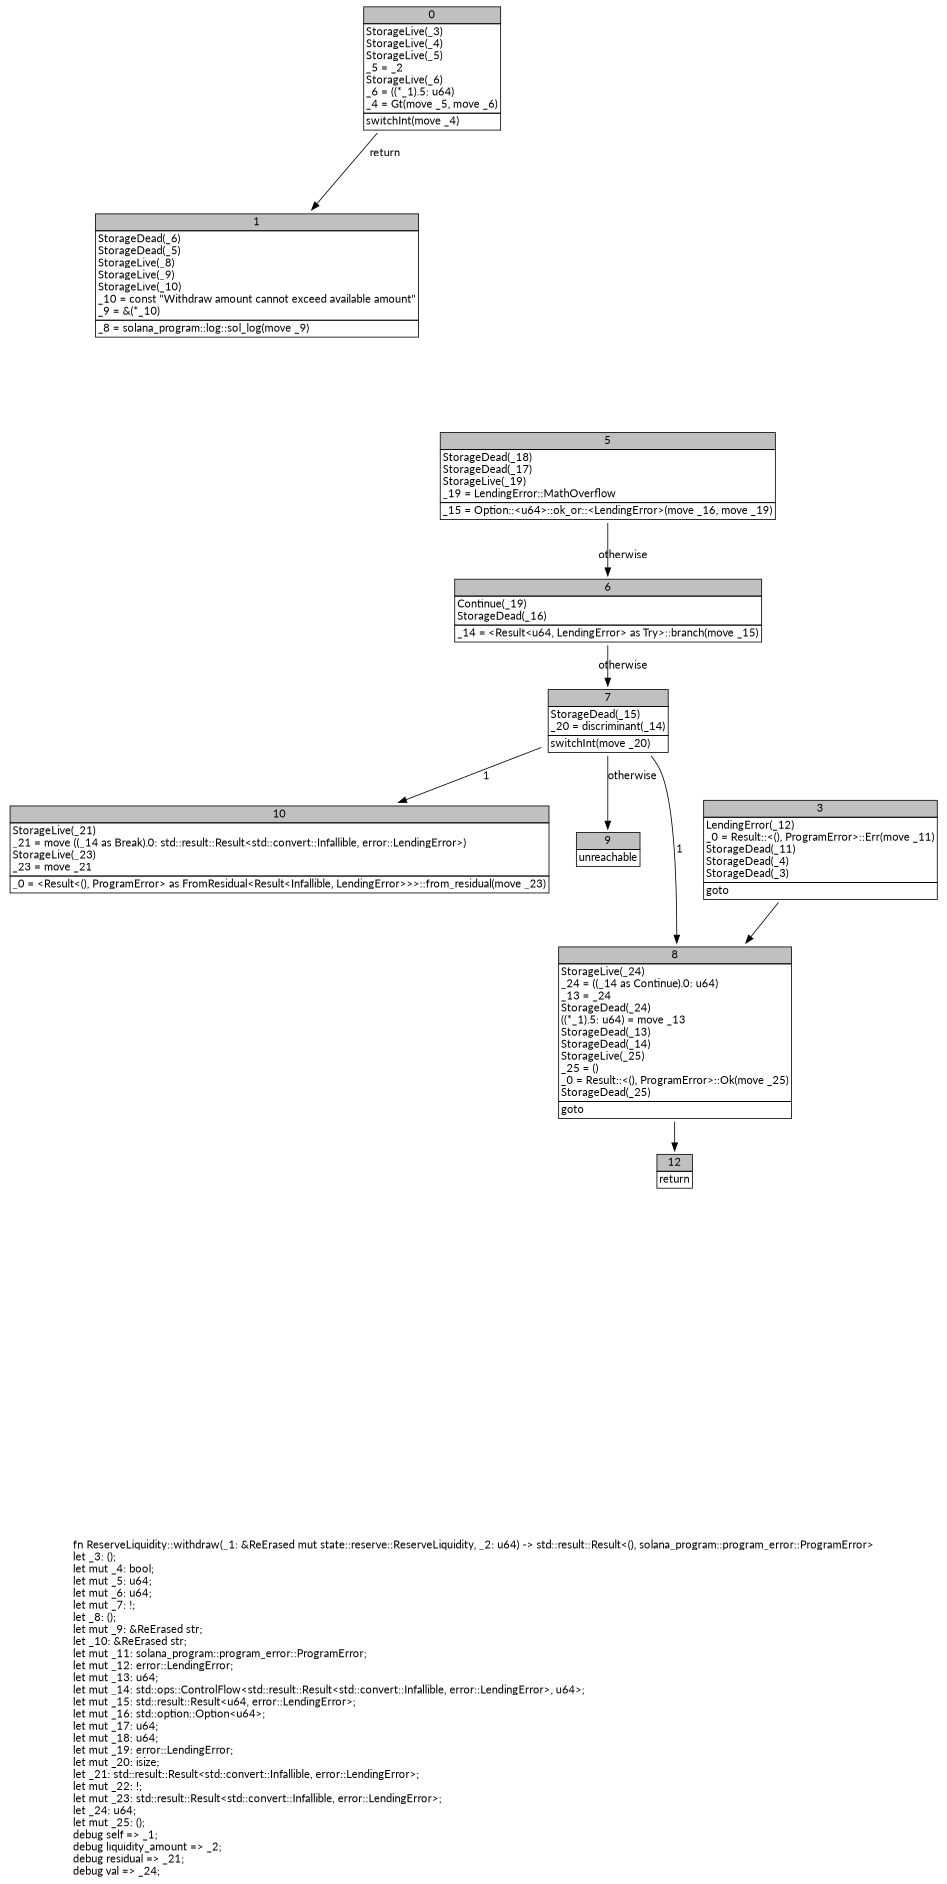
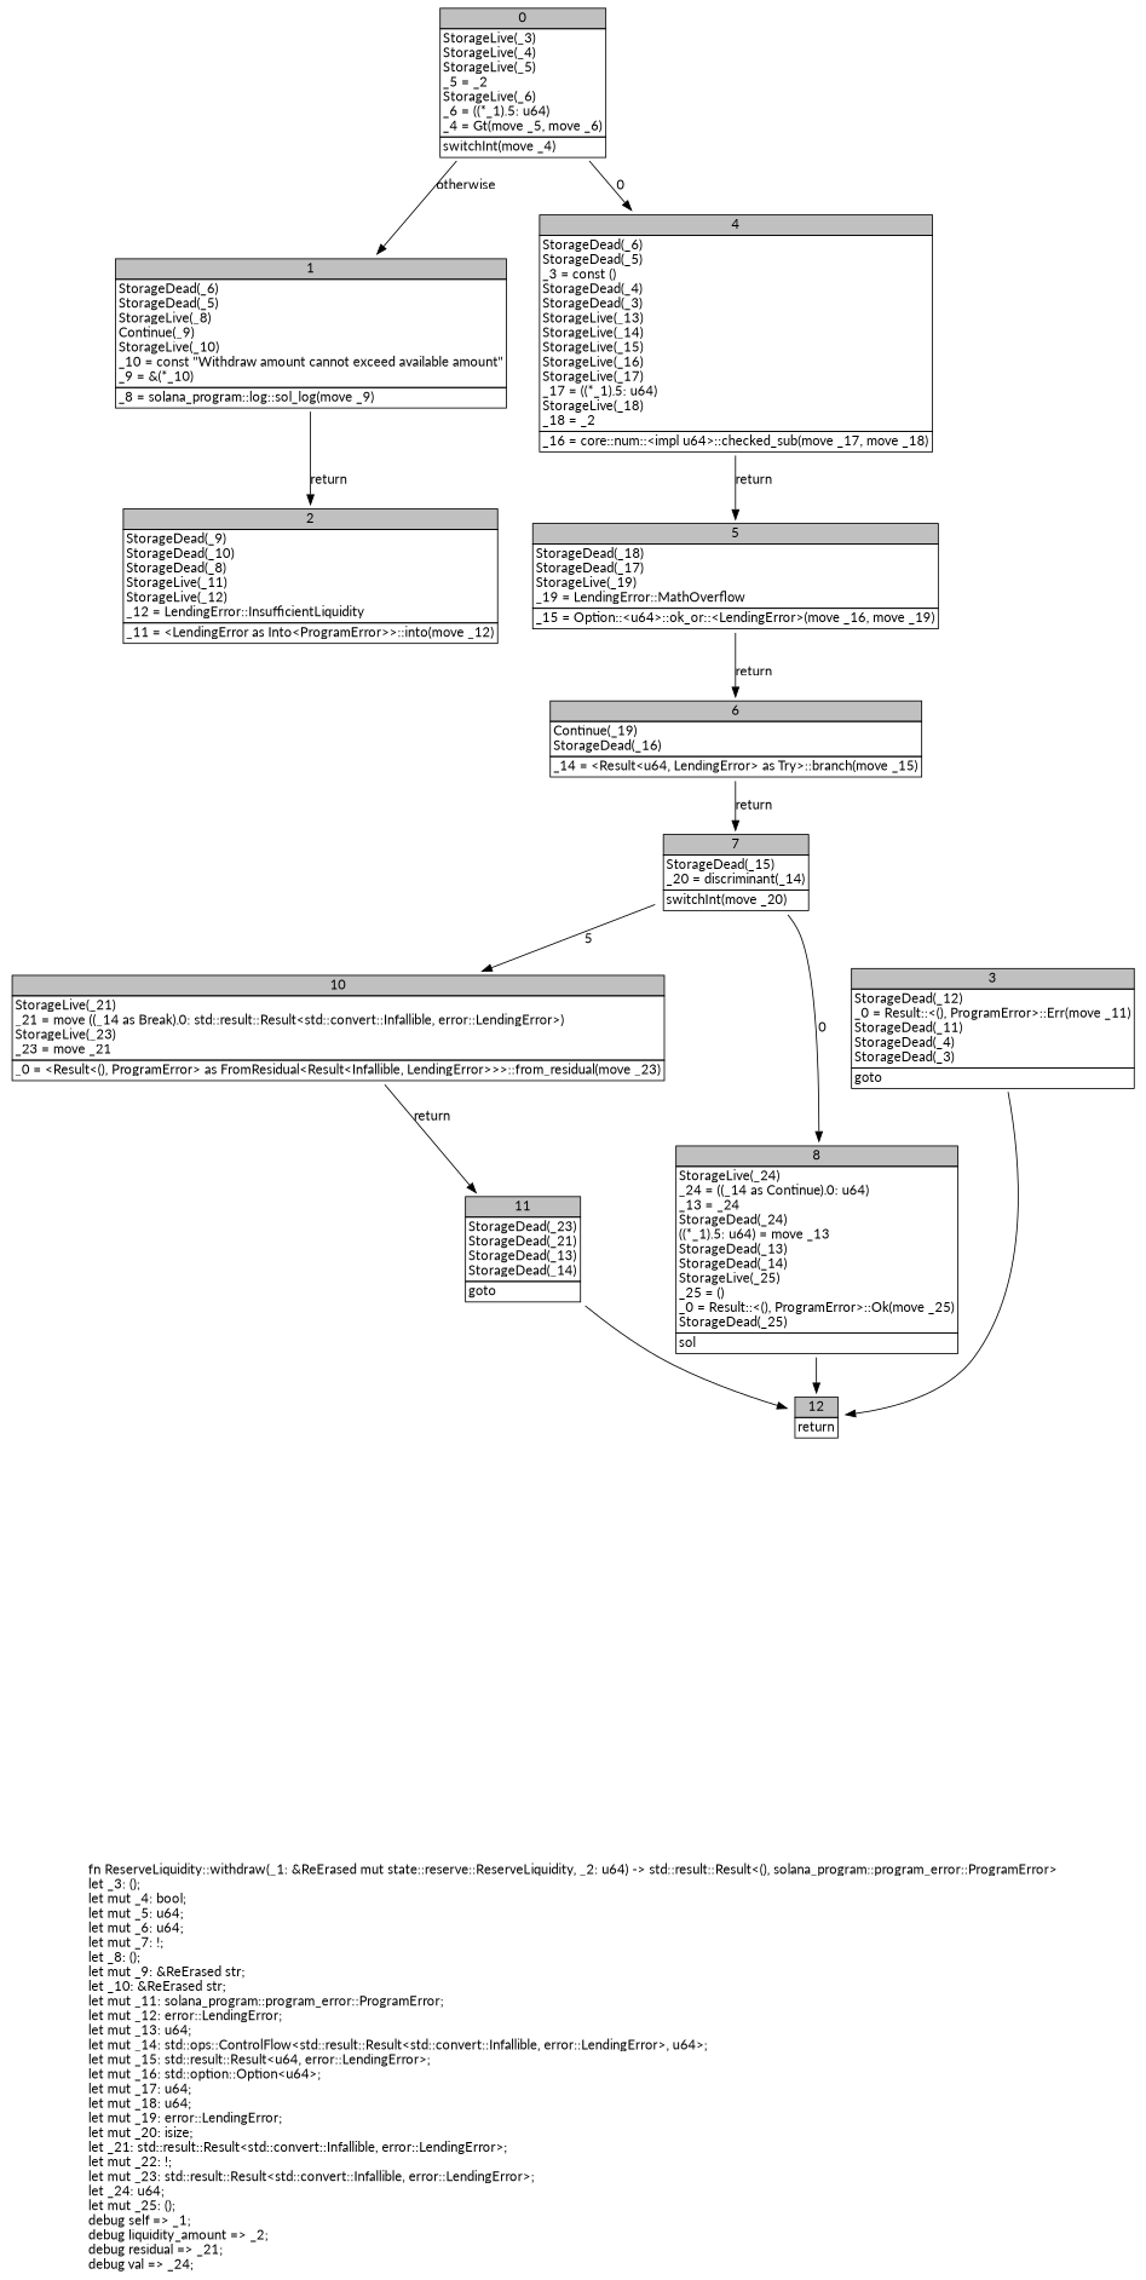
  digraph {
    fontname=Lato
    label=<fn ReserveLiquidity::withdraw(_1: &amp;ReErased mut state::reserve::ReserveLiquidity, _2: u64) -&gt; std::result::Result&lt;(), solana_program::program_error::ProgramError&gt;<br align="left"/>let _3: ();<br align="left"/>let mut _4: bool;<br align="left"/>let mut _5: u64;<br align="left"/>let mut _6: u64;<br align="left"/>let mut _7: !;<br align="left"/>let _8: ();<br align="left"/>let mut _9: &amp;ReErased str;<br align="left"/>let _10: &amp;ReErased str;<br align="left"/>let mut _11: solana_program::program_error::ProgramError;<br align="left"/>let mut _12: error::LendingError;<br align="left"/>let mut _13: u64;<br align="left"/>let mut _14: std::ops::ControlFlow&lt;std::result::Result&lt;std::convert::Infallible, error::LendingError&gt;, u64&gt;;<br align="left"/>let mut _15: std::result::Result&lt;u64, error::LendingError&gt;;<br align="left"/>let mut _16: std::option::Option&lt;u64&gt;;<br align="left"/>let mut _17: u64;<br align="left"/>let mut _18: u64;<br align="left"/>let mut _19: error::LendingError;<br align="left"/>let mut _20: isize;<br align="left"/>let _21: std::result::Result&lt;std::convert::Infallible, error::LendingError&gt;;<br align="left"/>let mut _22: !;<br align="left"/>let mut _23: std::result::Result&lt;std::convert::Infallible, error::LendingError&gt;;<br align="left"/>let _24: u64;<br align="left"/>let mut _25: ();<br align="left"/>debug self =&gt; _1;<br align="left"/>debug liquidity_amount =&gt; _2;<br align="left"/>debug residual =&gt; _21;<br align="left"/>debug val =&gt; _24;<br align="left"/>>
    node [fontname=Lato shape=none]
    edge [fontname=Lato]
    n1 [label=<<table border="0" cellborder="1" cellspacing="0"><tr><td bgcolor="gray" align="center" colspan="1">0</td></tr><tr><td align="left" balign="left">StorageLive(_3)<br/>StorageLive(_4)<br/>StorageLive(_5)<br/>_5 = _2<br/>StorageLive(_6)<br/>_6 = ((*_1).5: u64)<br/>_4 = Gt(move _5, move _6)<br/></td></tr><tr><td align="left">switchInt(move _4)</td></tr></table>>]
-   n2 [label=<<table border="0" cellborder="1" cellspacing="0"><tr><td bgcolor="gray" align="center" colspan="1">1</td></tr><tr><td align="left" balign="left">StorageDead(_6)<br/>StorageDead(_5)<br/>StorageLive(_8)<br/>StorageLive(_9)<br/>StorageLive(_10)<br/>_10 = const &quot;Withdraw amount cannot exceed available amount&quot;<br/>_9 = &amp;(*_10)<br/></td></tr><tr><td align="left">_8 = solana_program::log::sol_log(move _9)</td></tr></table>>]
+   n2 [label=<<table border="0" cellborder="1" cellspacing="0"><tr><td bgcolor="gray" align="center" colspan="1">1</td></tr><tr><td align="left" balign="left">StorageDead(_6)<br/>StorageDead(_5)<br/>StorageLive(_8)<br/>Continue(_9)<br/>StorageLive(_10)<br/>_10 = const &quot;Withdraw amount cannot exceed available amount&quot;<br/>_9 = &amp;(*_10)<br/></td></tr><tr><td align="left">_8 = solana_program::log::sol_log(move _9)</td></tr></table>>]
+   n3 [label=<<table border="0" cellborder="1" cellspacing="0"><tr><td bgcolor="gray" align="center" colspan="1">4</td></tr><tr><td align="left" balign="left">StorageDead(_6)<br/>StorageDead(_5)<br/>_3 = const ()<br/>StorageDead(_4)<br/>StorageDead(_3)<br/>StorageLive(_13)<br/>StorageLive(_14)<br/>StorageLive(_15)<br/>StorageLive(_16)<br/>StorageLive(_17)<br/>_17 = ((*_1).5: u64)<br/>StorageLive(_18)<br/>_18 = _2<br/></td></tr><tr><td align="left">_16 = core::num::&lt;impl u64&gt;::checked_sub(move _17, move _18)</td></tr></table>>]
+   n4 [label=<<table border="0" cellborder="1" cellspacing="0"><tr><td bgcolor="gray" align="center" colspan="1">2</td></tr><tr><td align="left" balign="left">StorageDead(_9)<br/>StorageDead(_10)<br/>StorageDead(_8)<br/>StorageLive(_11)<br/>StorageLive(_12)<br/>_12 = LendingError::InsufficientLiquidity<br/></td></tr><tr><td align="left">_11 = &lt;LendingError as Into&lt;ProgramError&gt;&gt;::into(move _12)</td></tr></table>>]
    n5 [label=<<table border="0" cellborder="1" cellspacing="0"><tr><td bgcolor="gray" align="center" colspan="1">5</td></tr><tr><td align="left" balign="left">StorageDead(_18)<br/>StorageDead(_17)<br/>StorageLive(_19)<br/>_19 = LendingError::MathOverflow<br/></td></tr><tr><td align="left">_15 = Option::&lt;u64&gt;::ok_or::&lt;LendingError&gt;(move _16, move _19)</td></tr></table>>]
-   n6 [label=<<table border="0" cellborder="1" cellspacing="0"><tr><td bgcolor="gray" align="center" colspan="1">3</td></tr><tr><td align="left" balign="left">LendingError(_12)<br/>_0 = Result::&lt;(), ProgramError&gt;::Err(move _11)<br/>StorageDead(_11)<br/>StorageDead(_4)<br/>StorageDead(_3)<br/></td></tr><tr><td align="left">goto</td></tr></table>>]
+   n6 [label=<<table border="0" cellborder="1" cellspacing="0"><tr><td bgcolor="gray" align="center" colspan="1">3</td></tr><tr><td align="left" balign="left">StorageDead(_12)<br/>_0 = Result::&lt;(), ProgramError&gt;::Err(move _11)<br/>StorageDead(_11)<br/>StorageDead(_4)<br/>StorageDead(_3)<br/></td></tr><tr><td align="left">goto</td></tr></table>>]
    n7 [label=<<table border="0" cellborder="1" cellspacing="0"><tr><td bgcolor="gray" align="center" colspan="1">12</td></tr><tr><td align="left">return</td></tr></table>>]
    n8 [label=<<table border="0" cellborder="1" cellspacing="0"><tr><td bgcolor="gray" align="center" colspan="1">6</td></tr><tr><td align="left" balign="left">Continue(_19)<br/>StorageDead(_16)<br/></td></tr><tr><td align="left">_14 = &lt;Result&lt;u64, LendingError&gt; as Try&gt;::branch(move _15)</td></tr></table>>]
    n9 [label=<<table border="0" cellborder="1" cellspacing="0"><tr><td bgcolor="gray" align="center" colspan="1">7</td></tr><tr><td align="left" balign="left">StorageDead(_15)<br/>_20 = discriminant(_14)<br/></td></tr><tr><td align="left">switchInt(move _20)</td></tr></table>>]
-   n10 [label=<<table border="0" cellborder="1" cellspacing="0"><tr><td bgcolor="gray" align="center" colspan="1">8</td></tr><tr><td align="left" balign="left">StorageLive(_24)<br/>_24 = ((_14 as Continue).0: u64)<br/>_13 = _24<br/>StorageDead(_24)<br/>((*_1).5: u64) = move _13<br/>StorageDead(_13)<br/>StorageDead(_14)<br/>StorageLive(_25)<br/>_25 = ()<br/>_0 = Result::&lt;(), ProgramError&gt;::Ok(move _25)<br/>StorageDead(_25)<br/></td></tr><tr><td align="left">goto</td></tr></table>>]
-   n11 [label=<<table border="0" cellborder="1" cellspacing="0"><tr><td bgcolor="gray" align="center" colspan="1">9</td></tr><tr><td align="left">unreachable</td></tr></table>>]
+   n10 [label=<<table border="0" cellborder="1" cellspacing="0"><tr><td bgcolor="gray" align="center" colspan="1">8</td></tr><tr><td align="left" balign="left">StorageLive(_24)<br/>_24 = ((_14 as Continue).0: u64)<br/>_13 = _24<br/>StorageDead(_24)<br/>((*_1).5: u64) = move _13<br/>StorageDead(_13)<br/>StorageDead(_14)<br/>StorageLive(_25)<br/>_25 = ()<br/>_0 = Result::&lt;(), ProgramError&gt;::Ok(move _25)<br/>StorageDead(_25)<br/></td></tr><tr><td align="left">sol</td></tr></table>>]
    n12 [label=<<table border="0" cellborder="1" cellspacing="0"><tr><td bgcolor="gray" align="center" colspan="1">10</td></tr><tr><td align="left" balign="left">StorageLive(_21)<br/>_21 = move ((_14 as Break).0: std::result::Result&lt;std::convert::Infallible, error::LendingError&gt;)<br/>StorageLive(_23)<br/>_23 = move _21<br/></td></tr><tr><td align="left">_0 = &lt;Result&lt;(), ProgramError&gt; as FromResidual&lt;Result&lt;Infallible, LendingError&gt;&gt;&gt;::from_residual(move _23)</td></tr></table>>]
-   n1 -> n2 [label=return]
-   n5 -> n8 [label=otherwise]
-   n6 -> n10
-   n8 -> n9 [label=otherwise]
-   n9 -> n10 [label=1]
-   n9 -> n11 [label=otherwise]
-   n9 -> n12 [label=1]
+   n13 [label=<<table border="0" cellborder="1" cellspacing="0"><tr><td bgcolor="gray" align="center" colspan="1">11</td></tr><tr><td align="left" balign="left">StorageDead(_23)<br/>StorageDead(_21)<br/>StorageDead(_13)<br/>StorageDead(_14)<br/></td></tr><tr><td align="left">goto</td></tr></table>>]
+   n1 -> n2 [label=otherwise]
+   n1 -> n3 [label=0]
+   n2 -> n4 [label=return]
+   n3 -> n5 [label=return]
+   n5 -> n8 [label=return]
+   n6 -> n7
+   n8 -> n9 [label=return]
+   n9 -> n10 [label=0]
+   n9 -> n12 [label=5]
    n10 -> n7
+   n12 -> n13 [label=return]
+   n13 -> n7
  }
